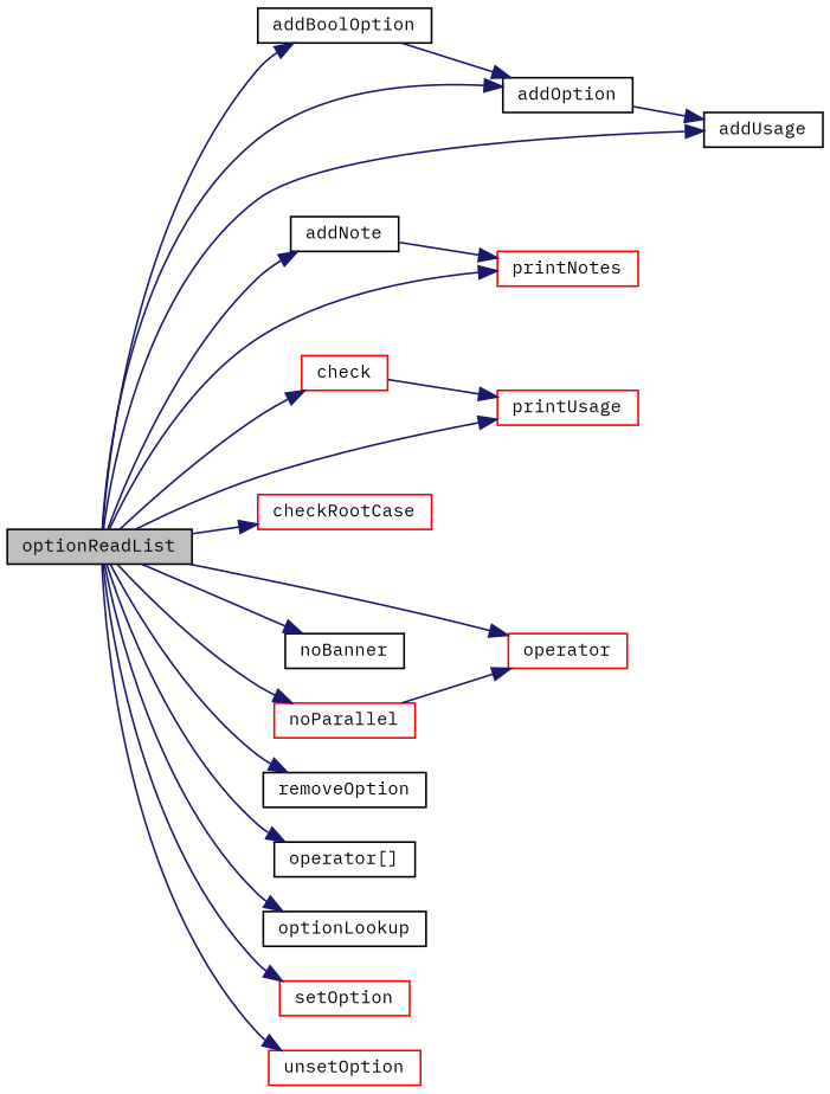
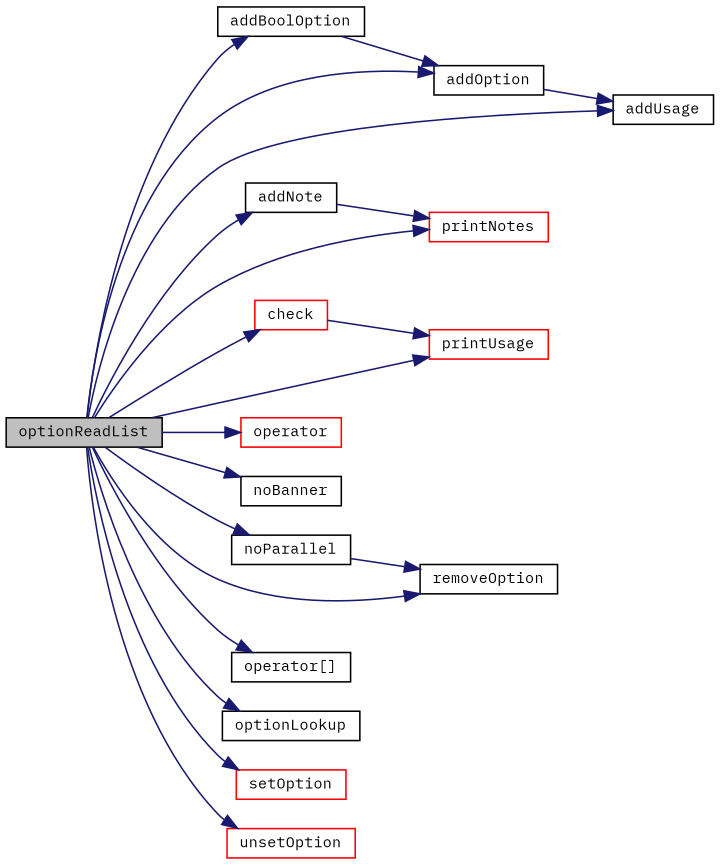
  digraph {
    fontname="IBM Plex Mono"
    rankdir=LR
    node [color=black fontname="IBM Plex Mono" fontsize=10 shape=record]
    edge [color=midnightblue fontname="IBM Plex Mono" fontsize=10 labelfontname=Helvetica labelfontsize=10 style=solid]
    n1 [fillcolor=grey75 fontcolor=black height=0.2 label=optionReadList style=filled width=0.4]
    n2 [height=0.2 label=addBoolOption width=0.4]
    n3 [height=0.2 label=addOption width=0.4]
    n4 [height=0.2 label=addUsage width=0.4]
    n5 [height=0.2 label=addNote width=0.4]
    n6 [color=red height=0.2 label=check width=0.4]
    n7 [color=red height=0.2 label=printUsage width=0.4]
    n8 [color=red height=0.2 label=printNotes width=0.4]
-   n9 [color=red height=0.2 label=checkRootCase width=0.4]
    n10 [color=red height=0.2 label=operator width=0.4]
    n11 [height=0.2 label=noBanner width=0.4]
-   n12 [color=red height=0.2 label=noParallel width=0.4]
+   n12 [height=0.2 label=noParallel width=0.4]
    n13 [height=0.2 label=removeOption width=0.4]
    n14 [height=0.2 label="operator[]" width=0.4]
    n15 [height=0.2 label=optionLookup width=0.4]
    n16 [color=red height=0.2 label=setOption width=0.4]
    n17 [color=red height=0.2 label=unsetOption width=0.4]
    n1 -> n2
    n1 -> n3
    n1 -> n4
    n1 -> n5
    n1 -> n6
    n1 -> n7
    n1 -> n8
-   n1 -> n9
    n1 -> n10
    n1 -> n11
    n1 -> n12
    n1 -> n13
    n1 -> n14
    n1 -> n15
    n1 -> n16
    n1 -> n17
    n2 -> n3
    n3 -> n4
    n5 -> n8
    n6 -> n7
-   n12 -> n10
+   n12 -> n13
  }
